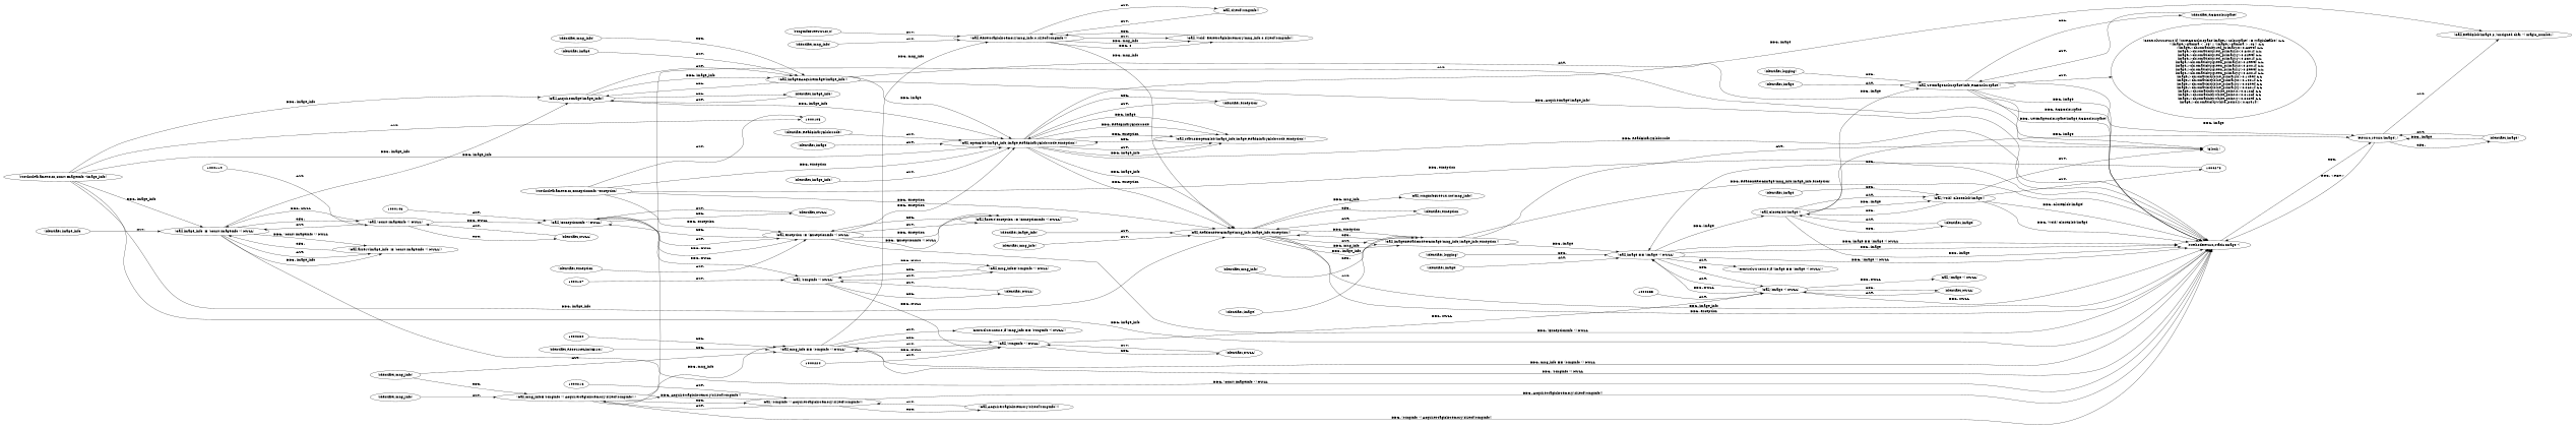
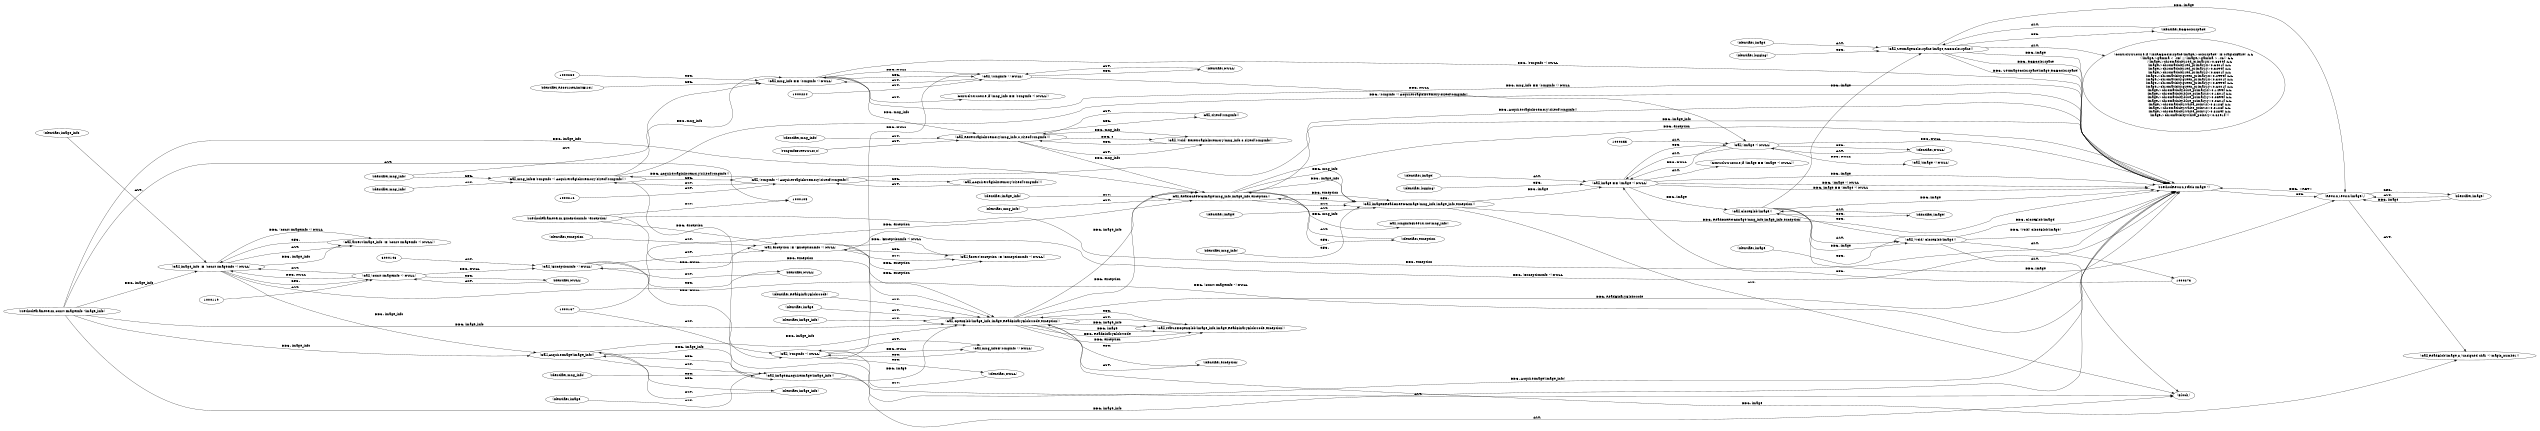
  digraph {
    rankdir=LR
    n1 [label="(Call,image == (Image *) NULL)"]
    n2 [label="(Call,(Image *) NULL)"]
    n3 [label="(Call,CloseBlob(image))"]
    n4 [label="(ControlStructure,if (image == (Image *) NULL))"]
    n5 [label="(MethodReturn,static Image *)"]
    n6 [label="(Identifier,NULL)"]
    n7 [label="(Call,(Image *) NULL)"]
    n8 [label="(Call,(void) CloseBlob(image))"]
-   n9 [label="(Call,SetImageColorspace(info,RGBColorspace))"]
+   n9 [label="(Call,SetImageColorspace(image,RGBColorspace))"]
    n10 [label="(Return,return(image);)"]
    n11 [label="(Identifier,image)"]
    n12 [label="(Call,image=ReadOnePNGImage(mng_info,image_info,exception))"]
    n13 [label="(Call,ReadOnePNGImage(mng_info,image_info,exception))"]
    n14 [label="(Block,)"]
    n15 [label="(Identifier,exception)"]
    n16 [label="(Call,MngInfoFreeStruct(mng_info))"]
    n17 [label="(Call,ResetMagickMemory(mng_info,0,sizeof(MngInfo)))"]
    n18 [label="(Call,(void) ResetMagickMemory(mng_info,0,sizeof(MngInfo)))"]
    n19 [label="(Call,sizeof(MngInfo))"]
    n20 [label="(Call,mng_info == (MngInfo *) NULL)"]
    n21 [label="(Call,(MngInfo *) NULL)"]
    n22 [label="(ControlStructure,if (mng_info == (MngInfo *) NULL))"]
    n23 [label="(Identifier,NULL)"]
    n24 [label="(Call,mng_info=(MngInfo *) AcquireMagickMemory(sizeof(MngInfo)))"]
    n25 [label="(Call,(MngInfo *) AcquireMagickMemory(sizeof(MngInfo)))"]
    n26 [label="(Call,AcquireMagickMemory(sizeof(MngInfo)))"]
    n27 [label="(Call,(MngInfo *) NULL)"]
    n28 [label="(Call,mng_info=(MngInfo *) NULL)"]
    n29 [label="(Identifier,NULL)"]
    n30 [label="(Call,(ExceptionInfo *) NULL)"]
    n31 [label="(Call,exception != (ExceptionInfo *) NULL)"]
    n32 [label="(Identifier,NULL)"]
    n33 [label="(Call,OpenBlob(image_info,image,ReadBinaryBlobMode,exception))"]
    n34 [label="(Call,assert(exception != (ExceptionInfo *) NULL))"]
    n35 [label="(Call,(const ImageInfo *) NULL)"]
    n36 [label="(Call,image_info != (const ImageInfo *) NULL)"]
    n37 [label="(Identifier,NULL)"]
    n38 [label="(Call,AcquireImage(image_info))"]
    n39 [label="(Call,assert(image_info != (const ImageInfo *) NULL))"]
    n40 [label="(Identifier,exception)"]
    n41 [label="(Call,status=OpenBlob(image_info,image,ReadBinaryBlobMode,exception))"]
    n42 [label="(Call,ReadBlob(image,8,(unsigned char *) magic_number))"]
    n43 [label="(Call,image=AcquireImage(image_info))"]
    n44 [label="(Identifier,image_info)"]
    n45 [label="(MethodParameterIn,const ImageInfo *image_info)"]
    1000105
    n47 [label="(MethodParameterIn,ExceptionInfo *exception)"]
    1000273
    n49 [label="(Identifier,RGBColorspace)"]
    n50 [label="(ControlStructure,if ((IssRGBColorspace(image->colorspace) != MagickFalse) &&\n      ((image->gamma < .45) || (image->gamma > .46)) &&\n           !(image->chromaticity.red_primary.x>0.6399f &&\n           image->chromaticity.red_primary.x<0.6401f &&\n           image->chromaticity.red_primary.y>0.3299f &&\n           image->chromaticity.red_primary.y<0.3301f &&\n           image->chromaticity.green_primary.x>0.2999f &&\n           image->chromaticity.green_primary.x<0.3001f &&\n           image->chromaticity.green_primary.y>0.5999f &&\n           image->chromaticity.green_primary.y<0.6001f &&\n           image->chromaticity.blue_primary.x>0.1499f &&\n           image->chromaticity.blue_primary.x<0.1501f &&\n           image->chromaticity.blue_primary.y>0.0599f &&\n           image->chromaticity.blue_primary.y<0.0601f &&\n           image->chromaticity.white_point.x>0.3126f &&\n           image->chromaticity.white_point.x<0.3128f &&\n           image->chromaticity.white_point.y>0.3289f &&\n           image->chromaticity.white_point.y<0.3291f)))"]
    n51 [label="(Identifier,image)"]
    n52 [label="(Identifier,image)"]
    n53 [label="(Identifier,mng_info)"]
    n54 [label="(Identifier,mng_info)"]
    n55 [label="(Identifier,image)"]
    n56 [label="(Identifier,logging)"]
    n57 [label="(Identifier,mng_info)"]
    n58 [label="(Identifier,image_info)"]
    n59 [label="(Identifier,mng_info)"]
    n60 [label="(Identifier,image)"]
    n61 [label="(Identifier,mng_info)"]
    n62 [label="(Identifier,image_info)"]
    n63 [label="(MngInfoFreeStruct,0)"]
    n64 [label="(Identifier,mng_info)"]
    n65 [label="(Identifier,image)"]
    n66 [label="(Identifier,image)"]
    n67 [label="(Identifier,ReadBinaryBlobMode)"]
    n68 [label="(Identifier,logging)"]
    n69 [label="(Identifier,image)"]
    n70 [label="(Identifier,image_info)"]
    n71 [label="(Identifier,ResourceLimitError)"]
    n72 [label="(Identifier,exception)"]
    1000230
    1000216
    1000224
    1000167
-   1000146
+   1000146 [label=6000146]
    1000119
    1000255
    n1 -> n2 [label="CFG: "]
    n1 -> n3 [label="DDG: image"]
    n1 -> n4 [label="AST: "]
    n1 -> n5 [label="DDG: image"]
    n1 -> n5 [label="DDG: (Image *) NULL"]
    n1 -> n5 [label="DDG: image == (Image *) NULL"]
    n2 -> n1 [label="AST: "]
    n2 -> n1 [label="DDG: NULL"]
    n2 -> n5 [label="DDG: NULL"]
    n2 -> n6 [label="CFG: "]
    n2 -> n7 [label="DDG: NULL"]
    n3 -> n5 [label="DDG: image"]
    n3 -> n8 [label="AST: "]
    n3 -> n8 [label="DDG: image"]
    n3 -> n9 [label="DDG: image"]
    n3 -> n10 [label="DDG: image"]
    n3 -> n11 [label="CFG: "]
    n5 -> n10 [label="CFG: "]
    n6 -> n2 [label="AST: "]
    n8 -> n3 [label="CFG: "]
    n8 -> n5 [label="DDG: CloseBlob(image)"]
    n8 -> n5 [label="DDG: (void) CloseBlob(image)"]
    n8 -> n14 [label="AST: "]
    n8 -> 1000273 [label="AST: "]
    n9 -> n5 [label="DDG: image"]
    n9 -> n5 [label="DDG: RGBColorspace"]
    n9 -> n5 [label="DDG: SetImageColorspace(image,RGBColorspace)"]
    n9 -> n10 [label="DDG: image"]
    n9 -> n49 [label="CFG: "]
    n9 -> n50 [label="AST: "]
    n10 -> n5 [label="DDG: <RET>"]
    n10 -> n42 [label="AST: "]
    n10 -> n51 [label="CFG: "]
    n11 -> n3 [label="AST: "]
    n12 -> n1 [label="DDG: image"]
    n12 -> n5 [label="DDG: ReadOnePNGImage(mng_info,image_info,exception)"]
    n12 -> n13 [label="CFG: "]
    n12 -> n14 [label="AST: "]
    n13 -> n5 [label="DDG: image_info"]
    n13 -> n5 [label="DDG: exception"]
    n13 -> n12 [label="AST: "]
    n13 -> n12 [label="DDG: mng_info"]
    n13 -> n12 [label="DDG: image_info"]
    n13 -> n12 [label="DDG: exception"]
    n13 -> n15 [label="CFG: "]
    n13 -> n16 [label="DDG: mng_info"]
    n15 -> n13 [label="AST: "]
    n17 -> n13 [label="DDG: mng_info"]
    n17 -> n18 [label="AST: "]
    n17 -> n18 [label="DDG: mng_info"]
    n17 -> n18 [label="DDG: 0"]
-   n17 -> n19 [label="AST: "]
+   n17 -> n19 [label="CFG: "]
    n18 -> n17 [label="CFG: "]
    n19 -> n17 [label="AST: "]
    n20 -> n5 [label="DDG: mng_info == (MngInfo *) NULL"]
    n20 -> n5 [label="DDG: (MngInfo *) NULL"]
    n20 -> n17 [label="DDG: mng_info"]
    n20 -> n21 [label="CFG: "]
    n20 -> n22 [label="AST: "]
    n21 -> n2 [label="DDG: NULL"]
    n21 -> n20 [label="AST: "]
    n21 -> n20 [label="DDG: NULL"]
    n21 -> n23 [label="CFG: "]
    n23 -> n21 [label="AST: "]
    n24 -> n5 [label="DDG: (MngInfo *) AcquireMagickMemory(sizeof(MngInfo))"]
    n24 -> n14 [label="AST: "]
    n24 -> n20 [label="DDG: mng_info"]
    n24 -> n25 [label="CFG: "]
    n25 -> n5 [label="DDG: AcquireMagickMemory(sizeof(MngInfo))"]
    n25 -> n24 [label="AST: "]
    n25 -> n24 [label="DDG: AcquireMagickMemory(sizeof(MngInfo))"]
    n25 -> n26 [label="CFG: "]
    n26 -> n25 [label="AST: "]
    n27 -> n21 [label="DDG: NULL"]
    n27 -> n28 [label="AST: "]
    n27 -> n28 [label="DDG: NULL"]
    n27 -> n29 [label="CFG: "]
    n28 -> n27 [label="CFG: "]
    n29 -> n27 [label="AST: "]
    n30 -> n27 [label="DDG: NULL"]
    n30 -> n31 [label="AST: "]
    n30 -> n31 [label="DDG: NULL"]
    n30 -> n32 [label="CFG: "]
    n31 -> n5 [label="DDG: (ExceptionInfo *) NULL"]
-   n31 -> n30 [label="CFG: "]
    n31 -> n33 [label="DDG: exception"]
    n31 -> n34 [label="AST: "]
    n31 -> n34 [label="DDG: exception"]
    n31 -> n34 [label="DDG: (ExceptionInfo *) NULL"]
    n32 -> n30 [label="AST: "]
    n33 -> n5 [label="DDG: ReadBinaryBlobMode"]
    n33 -> n13 [label="DDG: image_info"]
    n33 -> n13 [label="DDG: exception"]
    n33 -> n40 [label="CFG: "]
    n33 -> n41 [label="AST: "]
    n33 -> n41 [label="DDG: image_info"]
    n33 -> n41 [label="DDG: image"]
    n33 -> n41 [label="DDG: ReadBinaryBlobMode"]
    n33 -> n41 [label="DDG: exception"]
    n33 -> n42 [label="DDG: image"]
    n34 -> n31 [label="CFG: "]
    n35 -> n30 [label="DDG: NULL"]
    n35 -> n36 [label="AST: "]
    n35 -> n36 [label="DDG: NULL"]
    n35 -> n37 [label="CFG: "]
    n36 -> n5 [label="DDG: (const ImageInfo *) NULL"]
    n36 -> n35 [label="CFG: "]
    n36 -> n38 [label="DDG: image_info"]
    n36 -> n39 [label="AST: "]
    n36 -> n39 [label="DDG: image_info"]
    n36 -> n39 [label="DDG: (const ImageInfo *) NULL"]
    n37 -> n35 [label="AST: "]
    n38 -> n33 [label="DDG: image_info"]
    n38 -> n43 [label="AST: "]
    n38 -> n43 [label="DDG: image_info"]
    n38 -> n44 [label="CFG: "]
    n39 -> n36 [label="CFG: "]
    n40 -> n33 [label="AST: "]
    n41 -> n33 [label="CFG: "]
    n43 -> n5 [label="DDG: AcquireImage(image_info)"]
    n43 -> n14 [label="AST: "]
    n43 -> n33 [label="DDG: image"]
    n43 -> n38 [label="CFG: "]
    n44 -> n38 [label="AST: "]
    n45 -> n5 [label="DDG: image_info"]
    n45 -> n13 [label="DDG: image_info"]
    n45 -> n33 [label="DDG: image_info"]
    n45 -> n36 [label="DDG: image_info"]
    n45 -> n38 [label="DDG: image_info"]
    n45 -> 1000105 [label="AST: "]
    n47 -> n5 [label="DDG: exception"]
-   n47 -> n13 [label="DDG: exception"]
+   1000167 -> n13 [label="DDG: exception"]
    n47 -> n31 [label="DDG: exception"]
    n47 -> n33 [label="DDG: exception"]
    n47 -> 1000105 [label="AST: "]
    1000273 -> n1 [label="CFG: "]
    n49 -> n9 [label="AST: "]
    n51 -> n10 [label="AST: "]
    n51 -> n10 [label="DDG: image"]
    n52 -> n12 [label="AST: "]
    n53 -> n17 [label="AST: "]
    n54 -> n20 [label="AST: "]
    n54 -> n24 [label="CFG: "]
    n55 -> n9 [label="AST: "]
    n56 -> n9 [label="CFG: "]
    n57 -> n12 [label="CFG: "]
    n58 -> n36 [label="AST: "]
    n59 -> n43 [label="CFG: "]
    n60 -> n43 [label="AST: "]
    n61 -> n24 [label="AST: "]
    n62 -> n13 [label="AST: "]
    n63 -> n17 [label="AST: "]
    n64 -> n13 [label="AST: "]
    n65 -> n1 [label="AST: "]
    n66 -> n8 [label="CFG: "]
    n67 -> n33 [label="AST: "]
    n68 -> n1 [label="CFG: "]
    n69 -> n33 [label="AST: "]
    n70 -> n33 [label="AST: "]
    n71 -> n20 [label="CFG: "]
    n72 -> n31 [label="AST: "]
    1000230 -> n20 [label="CFG: "]
    1000216 -> n25 [label="AST: "]
    1000224 -> n21 [label="AST: "]
    1000167 -> n27 [label="AST: "]
    1000146 -> n30 [label="AST: "]
    1000119 -> n35 [label="AST: "]
    1000255 -> n2 [label="AST: "]
  }
